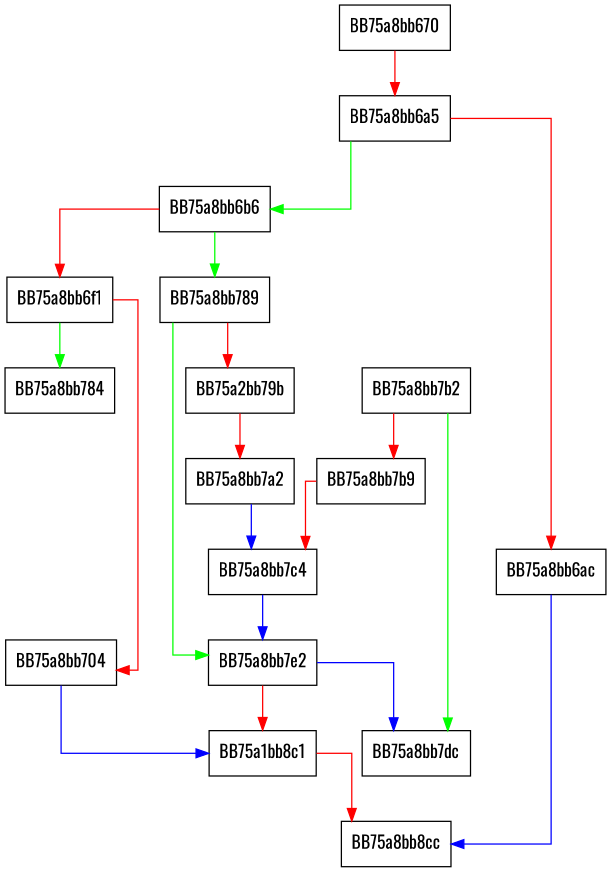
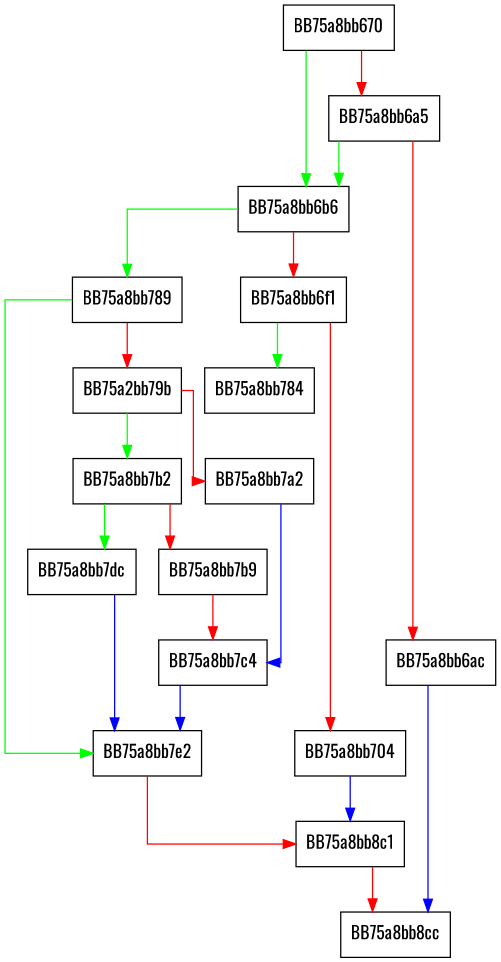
  digraph {
    fontname=Oswald
    splines=ortho
    node [fontname=Oswald shape=box]
    edge [color=red fontname=Oswald]
    BB75a8bb670
    BB75a8bb6b6
    BB75a8bb6a5
    BB75a8bb789
    BB75a8bb6f1
    BB75a8bb6ac
    BB75a8bb7e2
    n8 [label=BB75a2bb79b]
    BB75a8bb784
    BB75a8bb704
    BB75a8bb8cc
-   BB75a8bb8c1 [label=BB75a1bb8c1]
+   BB75a8bb8c1
    BB75a8bb7b2
    BB75a8bb7a2
    BB75a8bb7dc
    BB75a8bb7b9
    BB75a8bb7c4
+   BB75a8bb670 -> BB75a8bb6b6 [color=green]
    BB75a8bb670 -> BB75a8bb6a5
    BB75a8bb6b6 -> BB75a8bb789 [color=green]
    BB75a8bb6b6 -> BB75a8bb6f1
    BB75a8bb6a5 -> BB75a8bb6b6 [color=green]
    BB75a8bb6a5 -> BB75a8bb6ac
    BB75a8bb789 -> BB75a8bb7e2 [color=green]
    BB75a8bb789 -> n8
    BB75a8bb6f1 -> BB75a8bb784 [color=green]
    BB75a8bb6f1 -> BB75a8bb704
    BB75a8bb6ac -> BB75a8bb8cc [color=blue]
    BB75a8bb7e2 -> BB75a8bb8c1
+   n8 -> BB75a8bb7b2 [color=green]
    n8 -> BB75a8bb7a2
    BB75a8bb704 -> BB75a8bb8c1 [color=blue]
    BB75a8bb8c1 -> BB75a8bb8cc
    BB75a8bb7b2 -> BB75a8bb7dc [color=green]
    BB75a8bb7b2 -> BB75a8bb7b9
    BB75a8bb7a2 -> BB75a8bb7c4 [color=blue]
-   BB75a8bb7e2 -> BB75a8bb7dc [color=blue]
+   BB75a8bb7dc -> BB75a8bb7e2 [color=blue]
    BB75a8bb7b9 -> BB75a8bb7c4
    BB75a8bb7c4 -> BB75a8bb7e2 [color=blue]
  }
